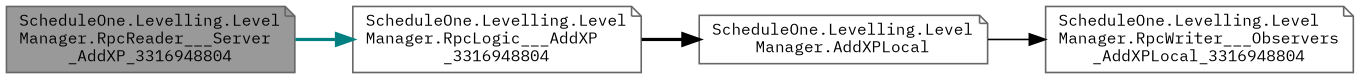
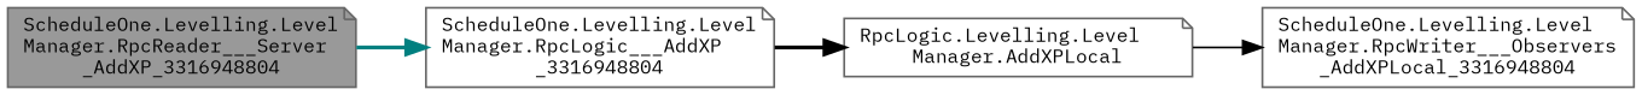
  digraph {
    rankdir=LR
    fontname="IBM Plex Mono"
    node [color=grey40 fillcolor=white fontname="IBM Plex Mono" fontsize=10 shape=note style=filled]
    edge [color=black fontname="IBM Plex Mono" fontsize=10 labelfontname=Helvetica labelfontsize=10 style=bold]
    n1 [color=gray40 fillcolor=grey60 fontcolor=black height=0.2 label="ScheduleOne.Levelling.Level\lManager.RpcReader___Server\l_AddXP_3316948804" width=0.4]
    n2 [height=0.2 label="ScheduleOne.Levelling.Level\lManager.RpcLogic___AddXP\l_3316948804" width=0.4]
-   n3 [height=0.2 label="ScheduleOne.Levelling.Level\lManager.AddXPLocal" width=0.4]
+   n3 [height=0.2 label="RpcLogic.Levelling.Level\lManager.AddXPLocal" width=0.4]
    n4 [height=0.2 label="ScheduleOne.Levelling.Level\lManager.RpcWriter___Observers\l_AddXPLocal_3316948804" width=0.4]
    n1 -> n2 [color=teal]
    n2 -> n3
    n3 -> n4 [style=solid]
  }
